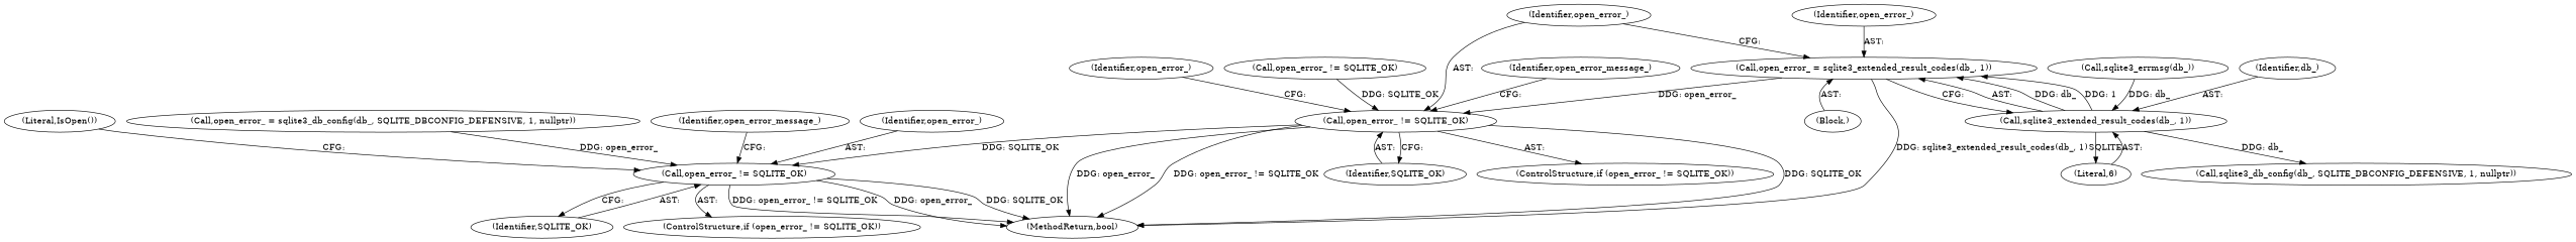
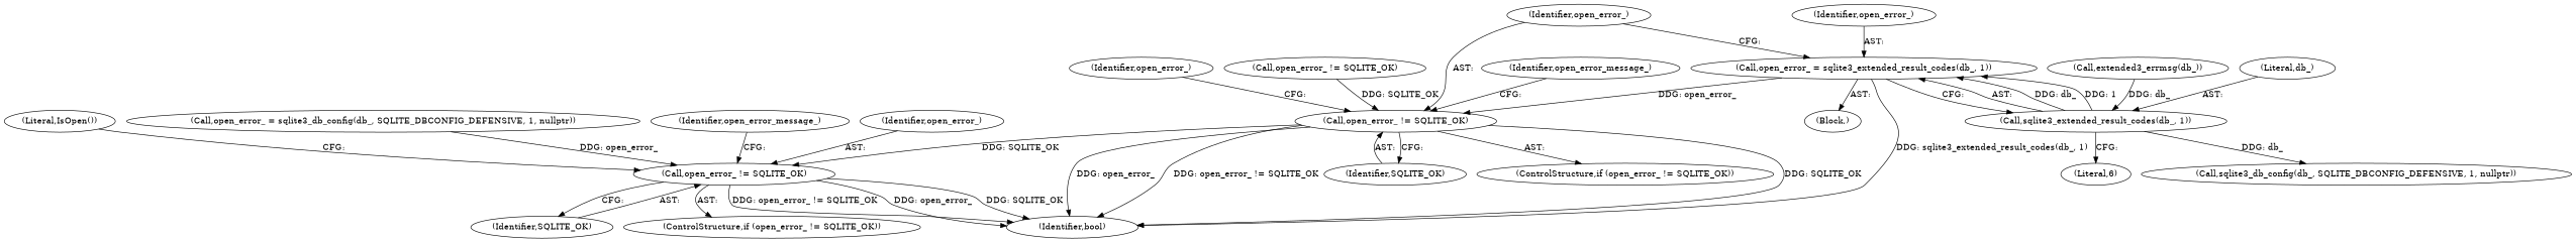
  digraph {
    n1 [label="(Call,open_error_ = sqlite3_extended_result_codes(db_, 1))"]
    n2 [label="(Call,sqlite3_extended_result_codes(db_, 1))"]
    n3 [label="(Call,open_error_ != SQLITE_OK)"]
    n4 [label="(Block,)"]
-   n5 [label="(MethodReturn,bool)"]
+   n5 [label="(Identifier,bool)"]
    n6 [label="(Literal,6)"]
    n7 [label="(Call,sqlite3_db_config(db_, SQLITE_DBCONFIG_DEFENSIVE, 1, nullptr))"]
    n8 [label="(Call,open_error_ != SQLITE_OK)"]
    n9 [label="(Identifier,SQLITE_OK)"]
    n10 [label="(ControlStructure,if (open_error_ != SQLITE_OK))"]
-   n11 [label="(Call,sqlite3_errmsg(db_))"]
+   n11 [label="(Call,extended3_errmsg(db_))"]
    n12 [label="(Identifier,SQLITE_OK)"]
    n13 [label="(ControlStructure,if (open_error_ != SQLITE_OK))"]
    n14 [label="(Identifier,open_error_)"]
    n15 [label="(Identifier,open_error_message_)"]
    n16 [label="(Literal,IsOpen())"]
    n17 [label="(Identifier,open_error_)"]
    n18 [label="(Identifier,open_error_)"]
    n19 [label="(Call,open_error_ = sqlite3_db_config(db_, SQLITE_DBCONFIG_DEFENSIVE, 1, nullptr))"]
    n20 [label="(Identifier,open_error_message_)"]
    n21 [label="(Call,open_error_ != SQLITE_OK)"]
-   n22 [label="(Identifier,db_)"]
+   n22 [label="(Literal,db_)"]
    n23 [label="(Identifier,open_error_)"]
    n1 -> n2 [label="CFG: "]
    n1 -> n3 [label="DDG: open_error_"]
-   n4 -> n1 [label="AST: "]
+   n1 -> n4 [label="AST: "]
    n1 -> n5 [label="DDG: sqlite3_extended_result_codes(db_, 1)"]
    n2 -> n1 [label="AST: "]
    n2 -> n1 [label="DDG: db_"]
    n2 -> n1 [label="DDG: 1"]
-   n2 -> n6 [label="SQLITE: "]
+   n2 -> n6 [label="CFG: "]
    n2 -> n7 [label="DDG: db_"]
    n3 -> n5 [label="DDG: open_error_"]
    n3 -> n5 [label="DDG: open_error_ != SQLITE_OK"]
    n3 -> n5 [label="DDG: SQLITE_OK"]
    n3 -> n8 [label="DDG: SQLITE_OK"]
    n3 -> n9 [label="CFG: "]
    n3 -> n10 [label="AST: "]
-   n6 -> n2 [label="AST: "]
    n8 -> n5 [label="DDG: open_error_"]
    n8 -> n5 [label="DDG: SQLITE_OK"]
    n8 -> n5 [label="DDG: open_error_ != SQLITE_OK"]
    n8 -> n12 [label="CFG: "]
    n8 -> n13 [label="AST: "]
    n9 -> n3 [label="AST: "]
    n11 -> n2 [label="DDG: db_"]
    n12 -> n8 [label="AST: "]
    n14 -> n3 [label="CFG: "]
    n15 -> n3 [label="CFG: "]
    n16 -> n8 [label="CFG: "]
    n17 -> n1 [label="CFG: "]
    n17 -> n3 [label="AST: "]
    n18 -> n1 [label="AST: "]
    n19 -> n8 [label="DDG: open_error_"]
    n20 -> n8 [label="CFG: "]
    n21 -> n3 [label="DDG: SQLITE_OK"]
    n22 -> n2 [label="AST: "]
    n23 -> n8 [label="AST: "]
  }
